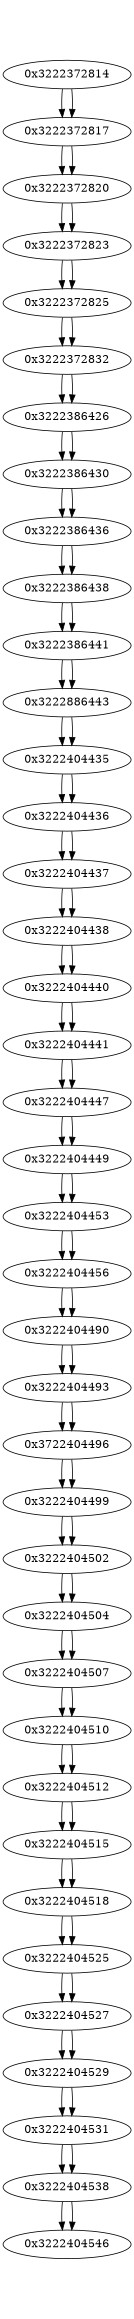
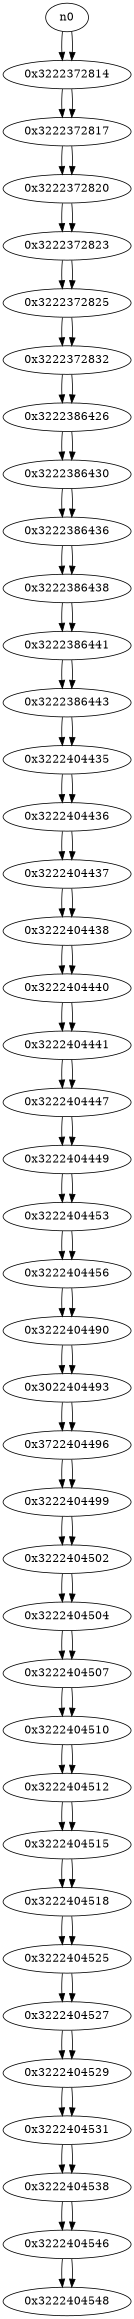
  digraph {
    n1 [label="0x3222372814"]
    n2 [label="0x3222372817"]
    n3 [label="0x3222372820"]
    n4 [label="0x3222372823"]
    n5 [label="0x3222372825"]
    n6 [label="0x3222372832"]
    n7 [label="0x3222386426"]
    n8 [label="0x3222386430"]
    n9 [label="0x3222386436"]
    n10 [label="0x3222386438"]
    n11 [label="0x3222386441"]
-   n12 [label="0x3222886443"]
+   n12 [label="0x3222386443"]
    n13 [label="0x3222404435"]
    n14 [label="0x3222404436"]
    n15 [label="0x3222404437"]
    n16 [label="0x3222404438"]
    n17 [label="0x3222404440"]
    n18 [label="0x3222404441"]
    n19 [label="0x3222404447"]
    n20 [label="0x3222404449"]
    n21 [label="0x3222404453"]
    n22 [label="0x3222404456"]
    n23 [label="0x3222404490"]
-   n24 [label="0x3222404493"]
+   n24 [label="0x3022404493"]
+   n0
    n25 [label="0x3722404496"]
    n26 [label="0x3222404499"]
    n27 [label="0x3222404502"]
    n28 [label="0x3222404504"]
    n29 [label="0x3222404507"]
    n30 [label="0x3222404510"]
    n31 [label="0x3222404512"]
    n32 [label="0x3222404515"]
    n33 [label="0x3222404518"]
    n34 [label="0x3222404525"]
    n35 [label="0x3222404527"]
    n36 [label="0x3222404529"]
    n37 [label="0x3222404531"]
    n38 [label="0x3222404538"]
    n39 [label="0x3222404546"]
+   n40 [label="0x3222404548"]
    n1 -> n2
    n1 -> n2
    n2 -> n3
    n2 -> n3
    n3 -> n4
    n3 -> n4
    n4 -> n5
    n4 -> n5
    n5 -> n6
    n5 -> n6
    n6 -> n7
    n6 -> n7
    n7 -> n8
    n7 -> n8
    n8 -> n9
    n8 -> n9
    n9 -> n10
    n9 -> n10
    n10 -> n11
    n10 -> n11
    n11 -> n12
    n11 -> n12
    n12 -> n13
    n12 -> n13
    n13 -> n14
    n13 -> n14
    n14 -> n15
    n14 -> n15
    n15 -> n16
    n15 -> n16
    n16 -> n17
    n16 -> n17
    n17 -> n18
    n17 -> n18
    n18 -> n19
    n18 -> n19
    n19 -> n20
    n19 -> n20
    n20 -> n21
    n20 -> n21
    n21 -> n22
    n21 -> n22
    n22 -> n23
    n22 -> n23
    n23 -> n24
    n23 -> n24
    n24 -> n25
    n24 -> n25
+   n0 -> n1
+   n0 -> n1
    n25 -> n26
    n25 -> n26
    n26 -> n27
    n26 -> n27
    n27 -> n28
    n27 -> n28
    n28 -> n29
    n28 -> n29
    n29 -> n30
    n29 -> n30
    n30 -> n31
    n30 -> n31
    n31 -> n32
    n31 -> n32
    n32 -> n33
    n32 -> n33
    n33 -> n34
    n33 -> n34
    n34 -> n35
    n34 -> n35
    n35 -> n36
    n35 -> n36
    n36 -> n37
    n36 -> n37
    n37 -> n38
    n37 -> n38
    n38 -> n39
    n38 -> n39
+   n39 -> n40
+   n39 -> n40
  }
